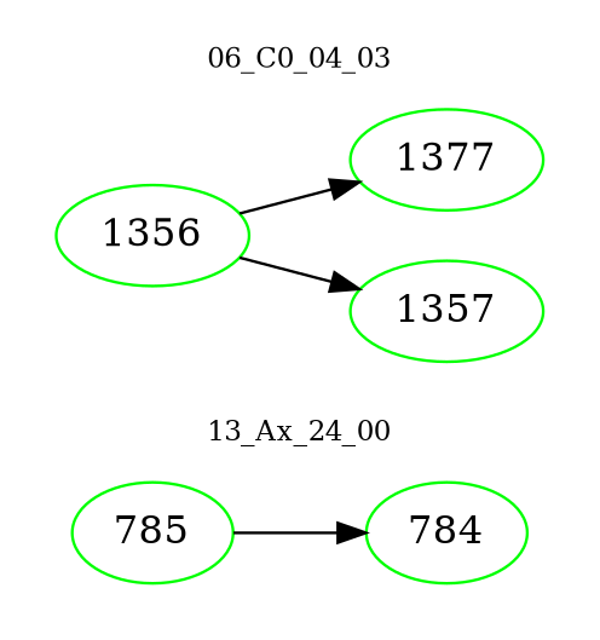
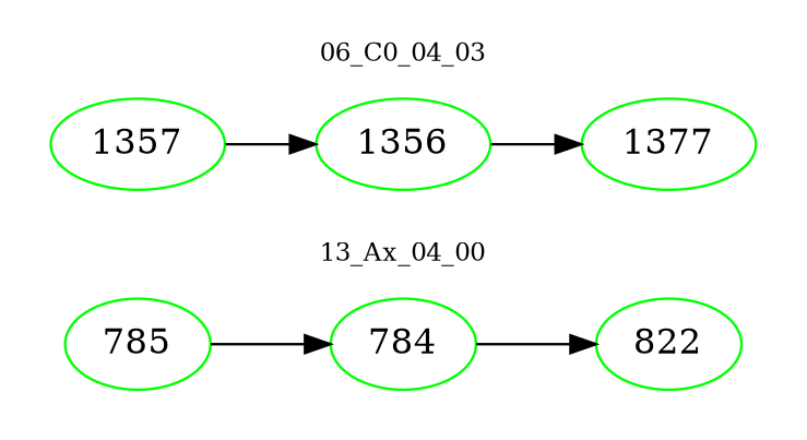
  digraph {
    rankdir=LR
    node [color=green]
    edge [color=black]
    n1 [label=784]
    n2 [label=785]
+   n3 [label=822]
    n4 [label=1356]
    n5 [label=1357]
    n6 [label=1377]
    subgraph cluster_1 {
      color=white
      fontsize=10
-     label="13_Ax_24_00"
+     label="13_Ax_04_00"
      n1
      n2
+     n3
    }
    subgraph cluster_2 {
      color=white
      fontsize=10
      label="06_C0_04_03"
      n4
      n5
      n6
    }
+   n1 -> n3
    n2 -> n1
-   n4 -> n5
+   n5 -> n4
    n4 -> n6
  }
